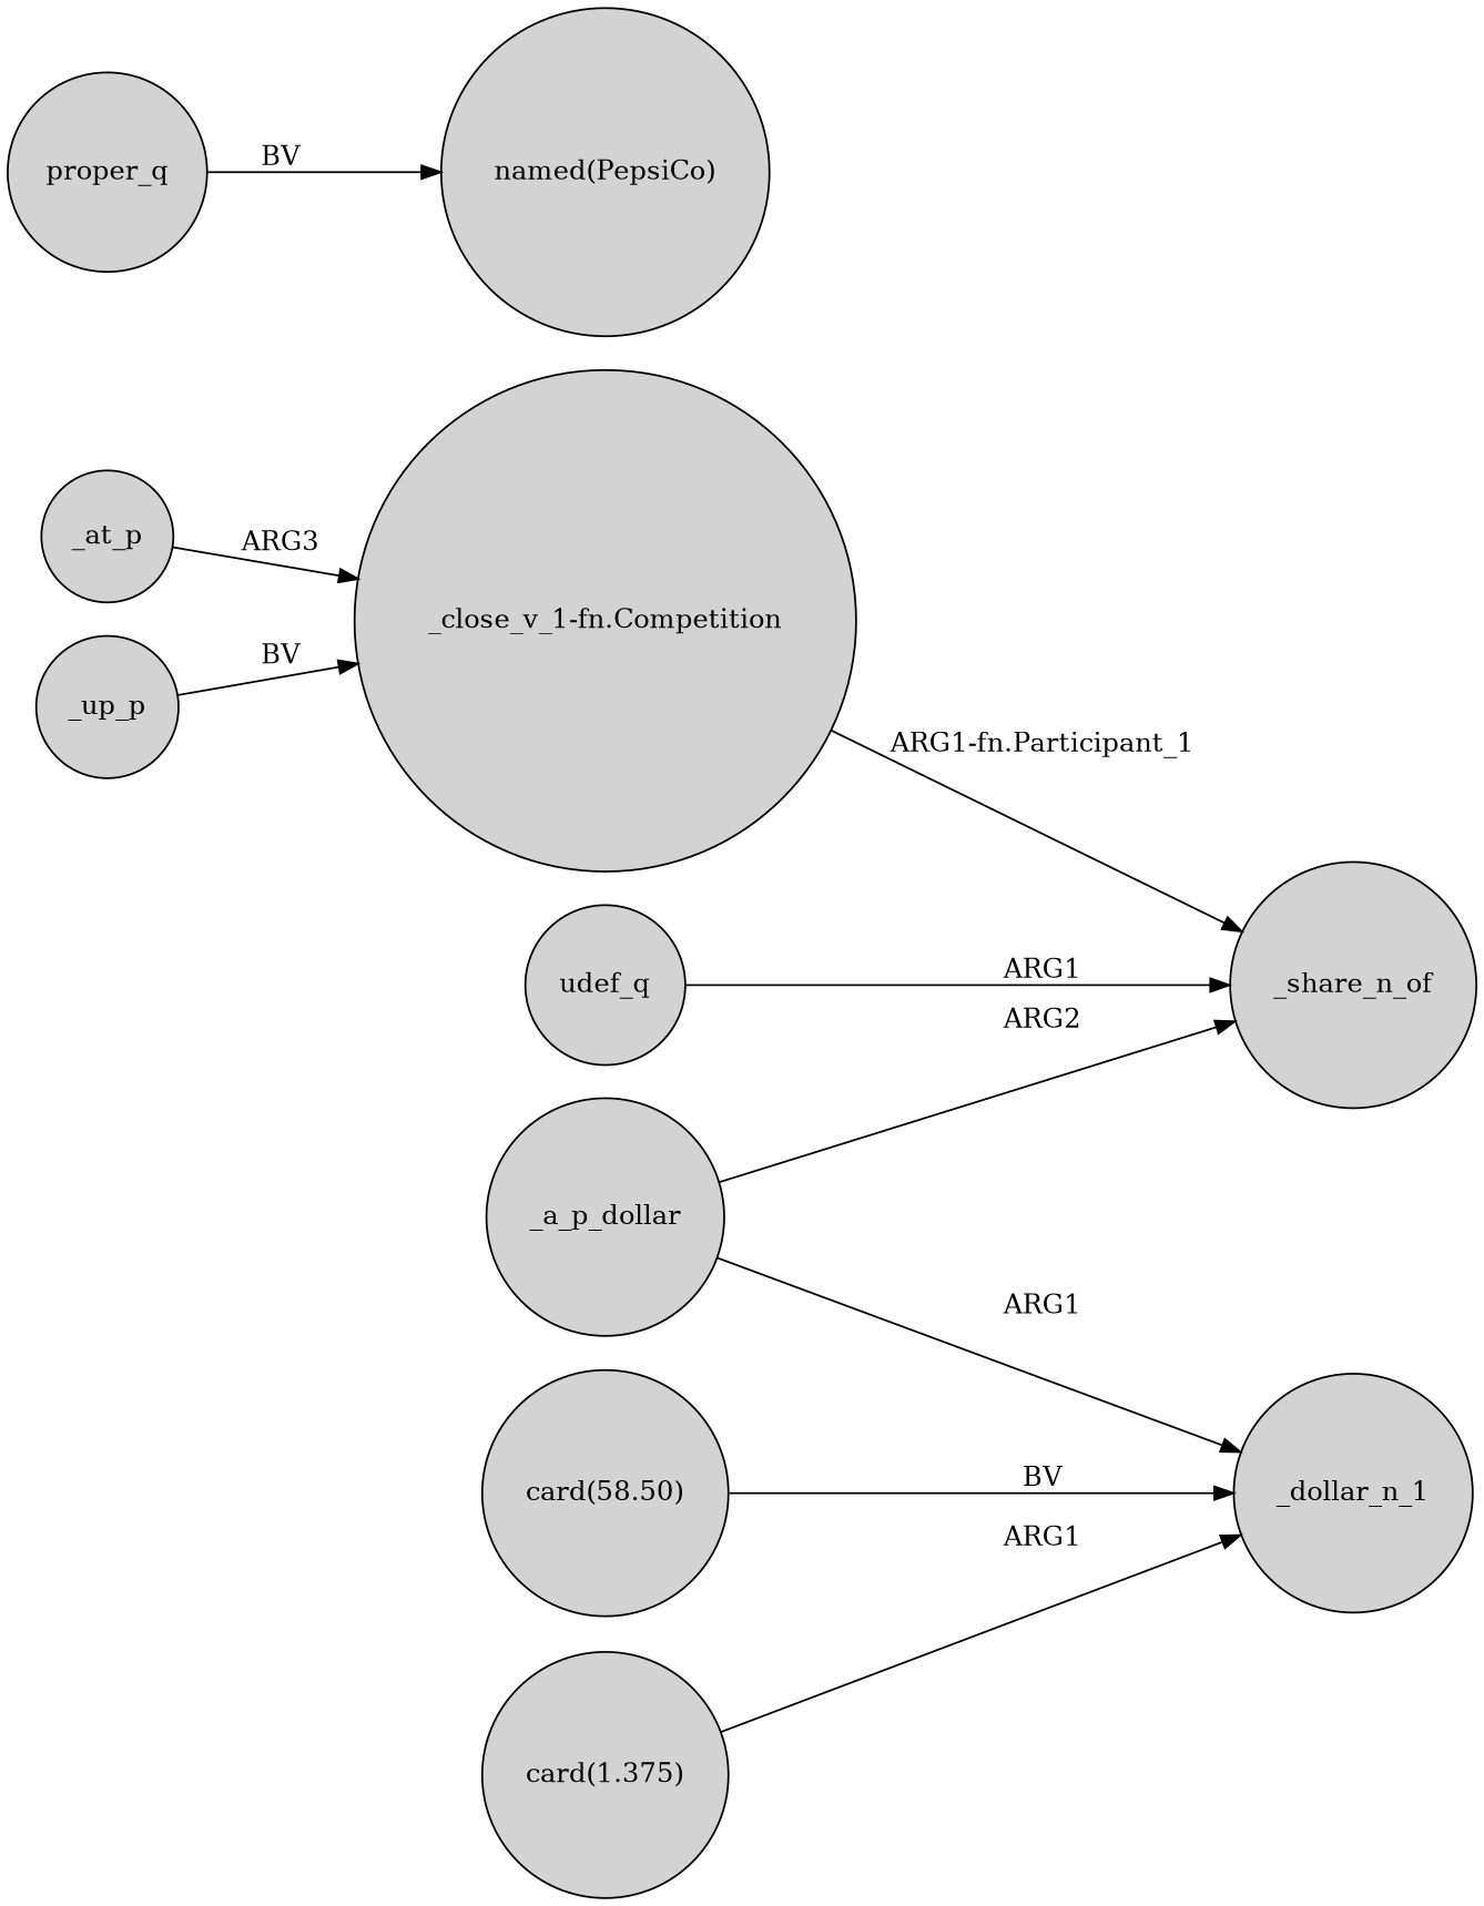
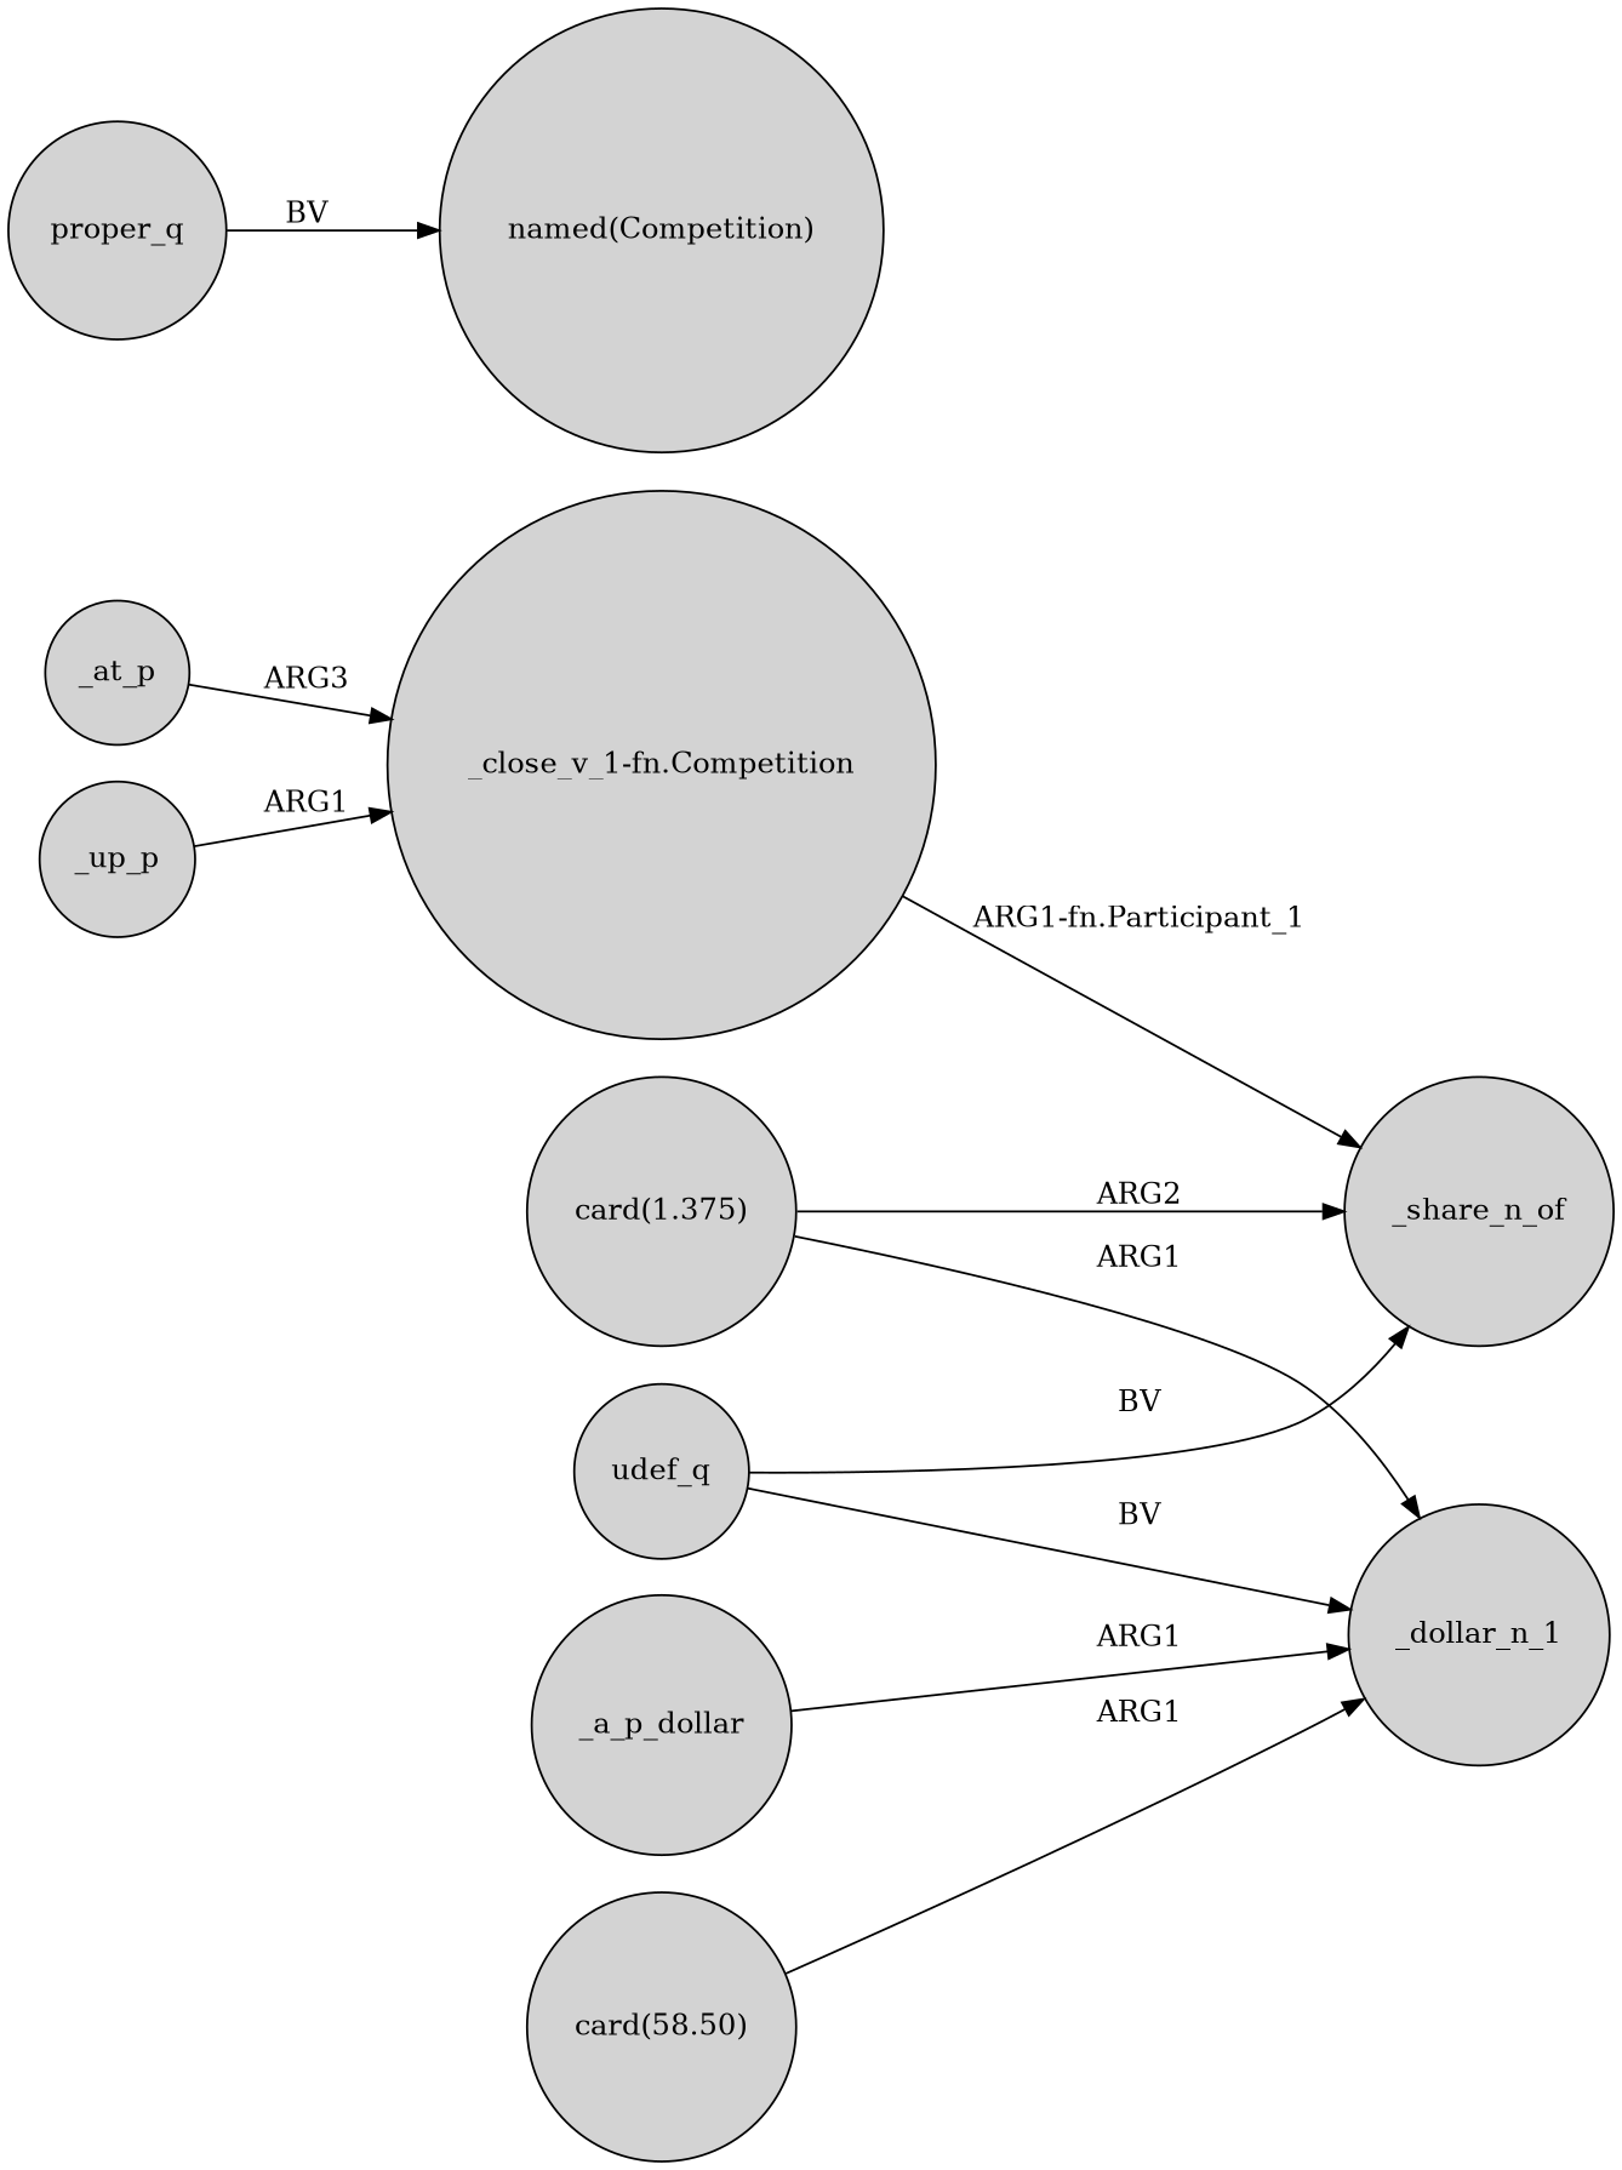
  digraph {
    rankdir=LR
    node [shape=circle style=filled]
    _at_p
    "_close_v_1-fn.Competition"
    _share_n_of
    n4 [label=_a_p_dollar]
    _dollar_n_1
    udef_q
    proper_q
-   "named(PepsiCo)"
+   "named(PepsiCo)" [label="named(Competition)"]
    _up_p
    "card(58.50)"
    "card(1.375)"
    _at_p -> "_close_v_1-fn.Competition" [label=ARG3]
    "_close_v_1-fn.Competition" -> _share_n_of [label="ARG1-fn.Participant_1"]
-   n4 -> _share_n_of [label=ARG2]
+   "card(1.375)" -> _share_n_of [label=ARG2]
    n4 -> _dollar_n_1 [label=ARG1]
-   udef_q -> _share_n_of [label=ARG1]
+   udef_q -> _share_n_of [label=BV]
+   udef_q -> _dollar_n_1 [label=BV]
    proper_q -> "named(PepsiCo)" [label=BV]
-   _up_p -> "_close_v_1-fn.Competition" [label=BV]
-   "card(58.50)" -> _dollar_n_1 [label=BV]
+   _up_p -> "_close_v_1-fn.Competition" [label=ARG1]
+   "card(58.50)" -> _dollar_n_1 [label=ARG1]
    "card(1.375)" -> _dollar_n_1 [label=ARG1]
  }
